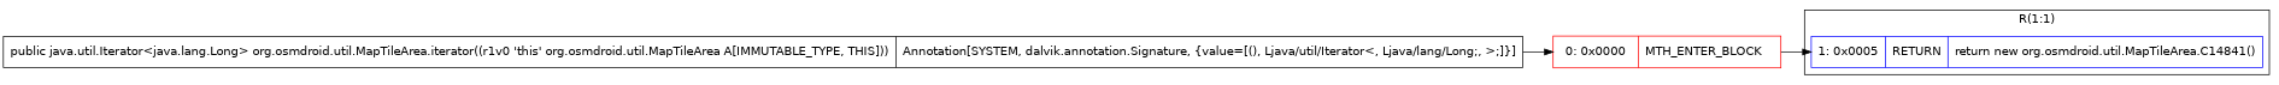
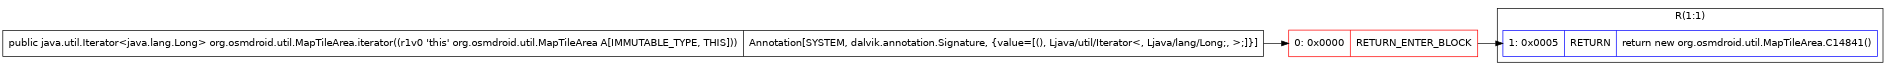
  digraph {
    rankdir=LR
    fontname="DejaVu Sans"
    node [shape=record fontname="DejaVu Sans"]
    edge [fontname="DejaVu Sans"]
    n1 [color=blue label="{1\:\ 0x0005|RETURN\l|return new org.osmdroid.util.MapTileArea.C14841()\l}"]
-   n2 [color=red label="{0\:\ 0x0000|MTH_ENTER_BLOCK\l}"]
+   n2 [color=red label="{0\:\ 0x0000|RETURN_ENTER_BLOCK\l}"]
    n3 [label="{public java.util.Iterator\<java.lang.Long\> org.osmdroid.util.MapTileArea.iterator((r1v0 'this' org.osmdroid.util.MapTileArea A[IMMUTABLE_TYPE, THIS]))  | Annotation[SYSTEM, dalvik.annotation.Signature, \{value=[(), Ljava\/util\/Iterator\<, Ljava\/lang\/Long;, \>;]\}]\l}"]
    subgraph cluster_1 {
      label="R(1:1)"
      n1
    }
    n2 -> n1
    n3 -> n2
  }
